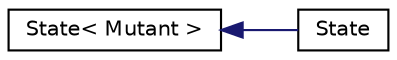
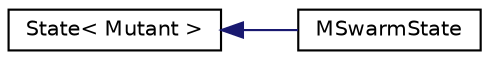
  digraph {
    rankdir=LR
    node [color=black fillcolor=white fontname=Helvetica fontsize=10 shape=record style=filled]
    n1 [height=0.2 label="State\< Mutant \>" width=0.4]
-   n2 [height=0.2 label=State width=0.4]
+   n2 [height=0.2 label=MSwarmState width=0.4]
    n1 -> n2 [color=midnightblue dir=back fontname=Helvetica fontsize=10 labelfontname=Helvetica labelfontsize=10 style=solid]
  }
